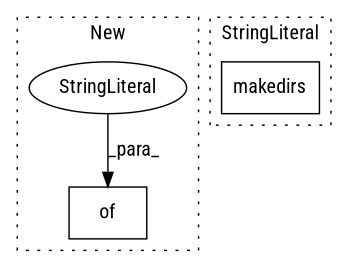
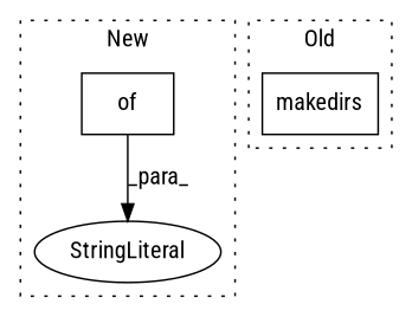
  digraph {
    fontname="Roboto Condensed"
    node [a=32 shape=box fontname="Roboto Condensed"]
    n1 [l="3,1" label=of s="13247,13281"]
    n2 [a=45 l=18 label=StringLiteral s=13250 shape=ellipse]
    n3 [l="9,1" label=makedirs s="12880,12895"]
    subgraph cluster_1 {
      label=New
      style=dotted
      n1
      n2
    }
    subgraph cluster_2 {
-     label=StringLiteral
+     label=Old
      style=dotted
      n3
    }
-   n2 -> n1 [label=_para_ fontname="Roboto Condensed"]
+   n1 -> n2 [label=_para_ fontname="Roboto Condensed"]
  }
